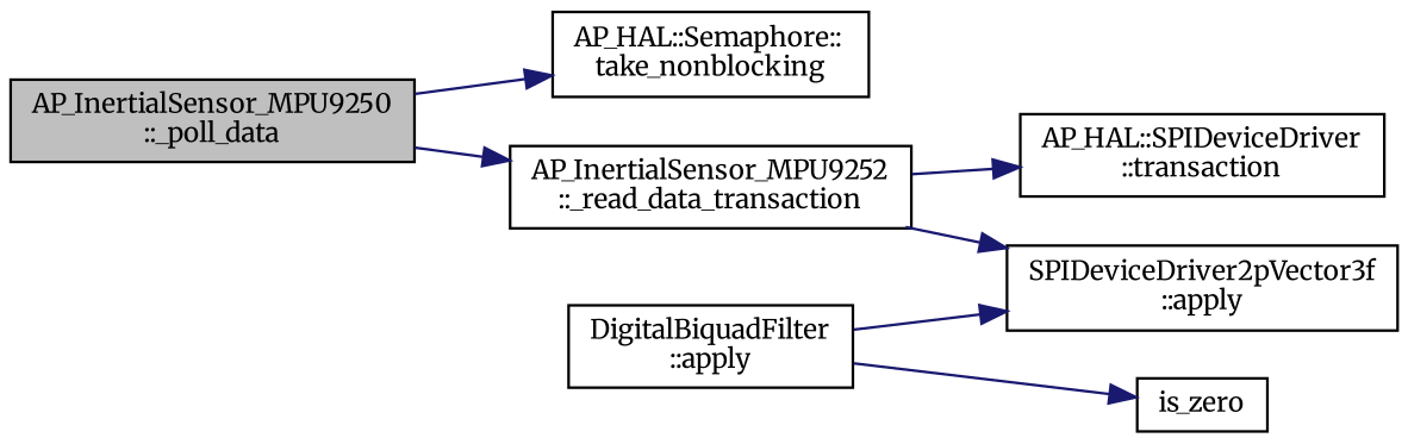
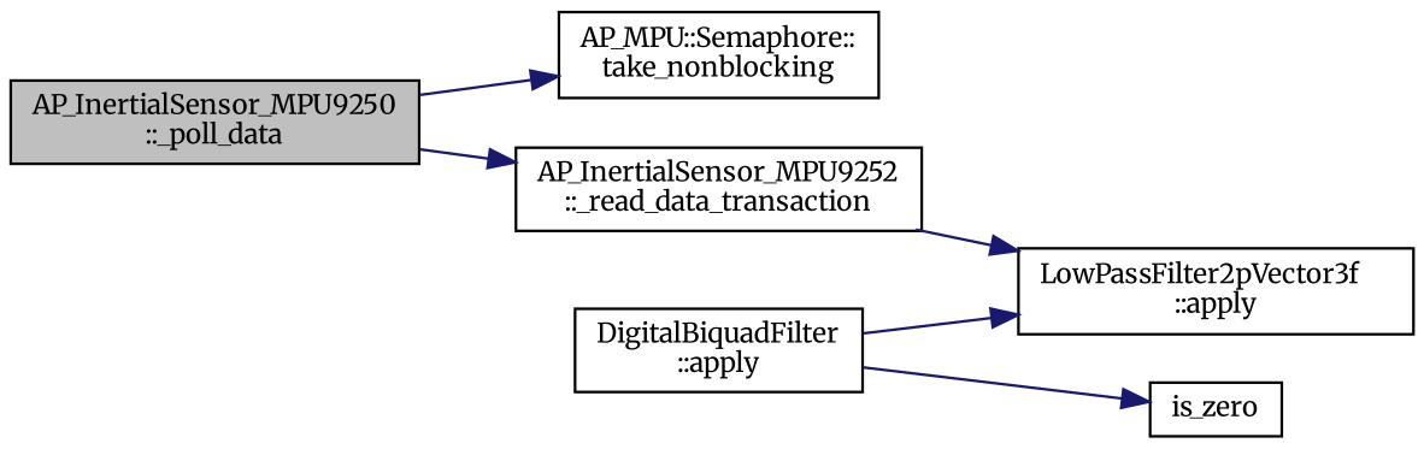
  digraph {
    fontname=Merriweather
    rankdir=LR
    node [color=black fillcolor=white fontname=Merriweather fontsize=10 shape=record style=filled]
    edge [color=midnightblue fontname=Merriweather fontsize=10 labelfontname=Helvetica labelfontsize=10 style=solid]
    n1 [fillcolor=grey75 fontcolor=black height=0.2 label="AP_InertialSensor_MPU9250\l::_poll_data" width=0.4]
-   n2 [height=0.2 label="AP_HAL::Semaphore::\ltake_nonblocking" width=0.4]
+   n2 [height=0.2 label="AP_MPU::Semaphore::\ltake_nonblocking" width=0.4]
    n3 [height=0.2 label="AP_InertialSensor_MPU9252\l::_read_data_transaction" width=0.4]
-   n4 [height=0.2 label="AP_HAL::SPIDeviceDriver\l::transaction" width=0.4]
-   n5 [height=0.2 label="SPIDeviceDriver2pVector3f\l::apply" width=0.4]
+   n5 [height=0.2 label="LowPassFilter2pVector3f\l::apply" width=0.4]
    n6 [height=0.2 label="DigitalBiquadFilter\l::apply" width=0.4]
    n7 [height=0.2 label=is_zero width=0.4]
    n1 -> n2
    n1 -> n3
-   n3 -> n4
    n3 -> n5
    n6 -> n5
    n6 -> n7
  }
